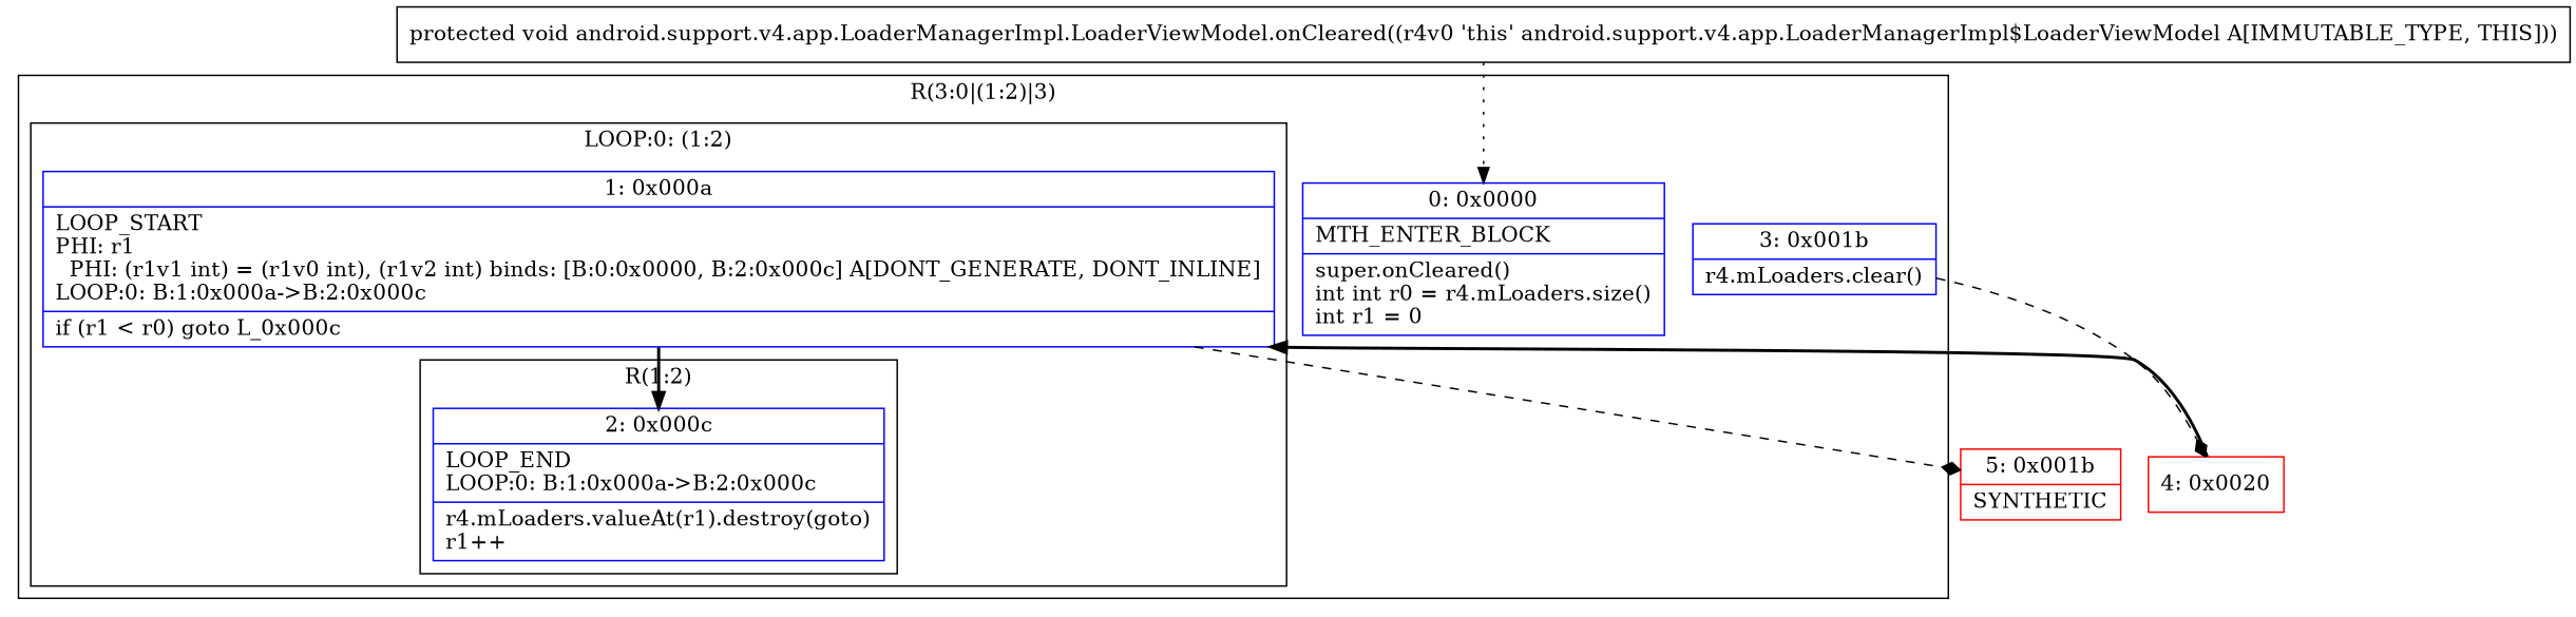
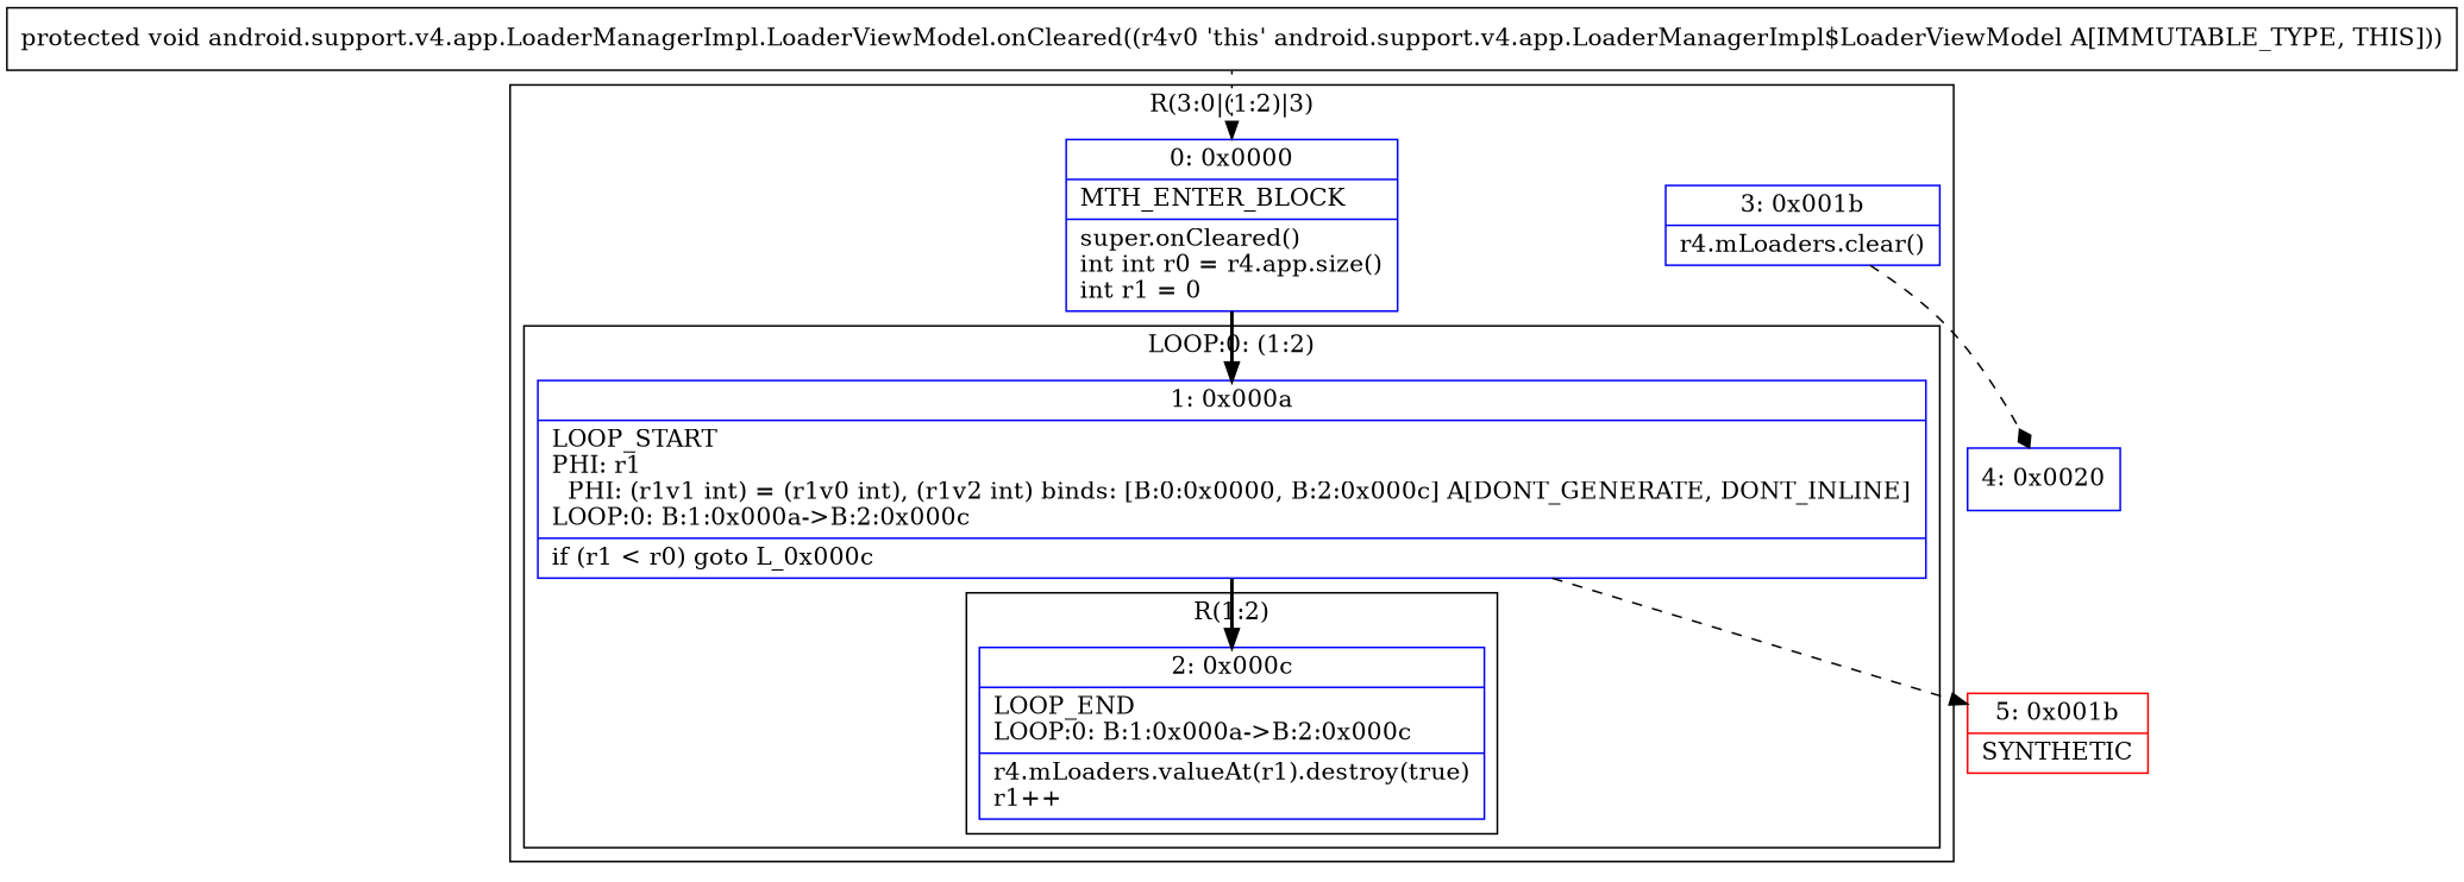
  digraph {
    node [color=blue shape=record]
    edge [arrowhead=normal style=bold]
-   n1 [label="{2\:\ 0x000c|LOOP_END\lLOOP:0: B:1:0x000a\-\>B:2:0x000c\l|r4.mLoaders.valueAt(r1).destroy(goto)\lr1++\l}"]
+   n1 [label="{2\:\ 0x000c|LOOP_END\lLOOP:0: B:1:0x000a\-\>B:2:0x000c\l|r4.mLoaders.valueAt(r1).destroy(true)\lr1++\l}"]
    n2 [label="{1\:\ 0x000a|LOOP_START\lPHI: r1 \l  PHI: (r1v1 int) = (r1v0 int), (r1v2 int) binds: [B:0:0x0000, B:2:0x000c] A[DONT_GENERATE, DONT_INLINE]\lLOOP:0: B:1:0x000a\-\>B:2:0x000c\l|if (r1 \< r0) goto L_0x000c\l}"]
-   n3 [label="{0\:\ 0x0000|MTH_ENTER_BLOCK\l|super.onCleared()\lint int r0 = r4.mLoaders.size()\lint r1 = 0\l}"]
+   n3 [label="{0\:\ 0x0000|MTH_ENTER_BLOCK\l|super.onCleared()\lint int r0 = r4.app.size()\lint r1 = 0\l}"]
    n4 [label="{3\:\ 0x001b|r4.mLoaders.clear()\l}"]
    n5 [color=red label="{5\:\ 0x001b|SYNTHETIC\l}"]
-   n6 [color=red label="{4\:\ 0x0020}"]
+   n6 [label="{4\:\ 0x0020}"]
    n7 [label="{protected void android.support.v4.app.LoaderManagerImpl.LoaderViewModel.onCleared((r4v0 'this' android.support.v4.app.LoaderManagerImpl$LoaderViewModel A[IMMUTABLE_TYPE, THIS])) }" color=""]
    subgraph cluster_1 {
      label="R(3:0|(1:2)|3)"
      n3
      n4
      subgraph cluster_2 {
        label="LOOP:0: (1:2)"
        n2
        subgraph cluster_3 {
          label="R(1:2)"
          n1
        }
      }
    }
    n2 -> n1
-   n2 -> n5 [arrowhead=diamond style=dashed]
-   n6 -> n2
+   n2 -> n5 [style=dashed]
+   n3 -> n2
    n4 -> n6 [arrowhead=diamond style=dashed]
    n7 -> n3 [style=dotted]
  }
